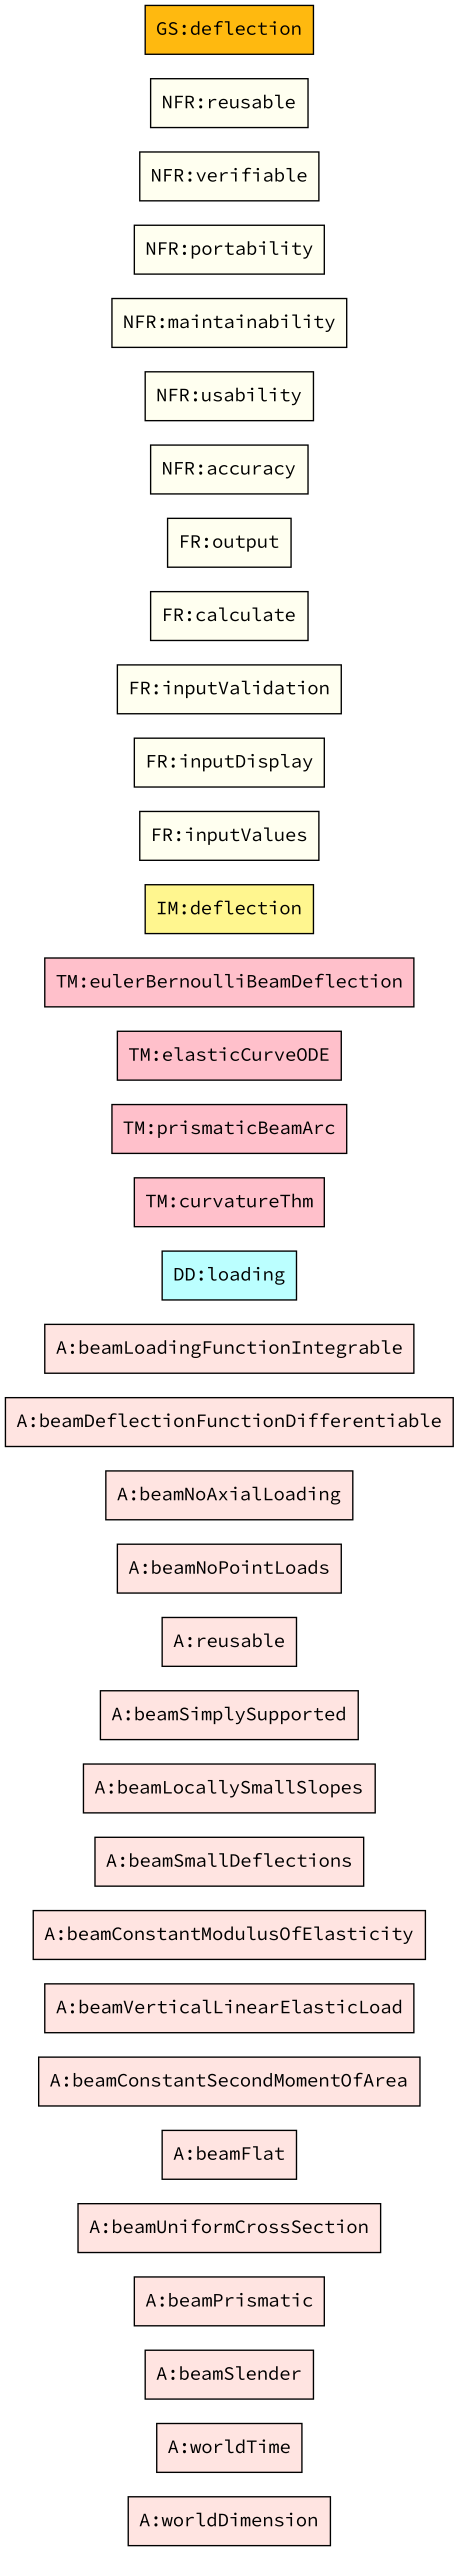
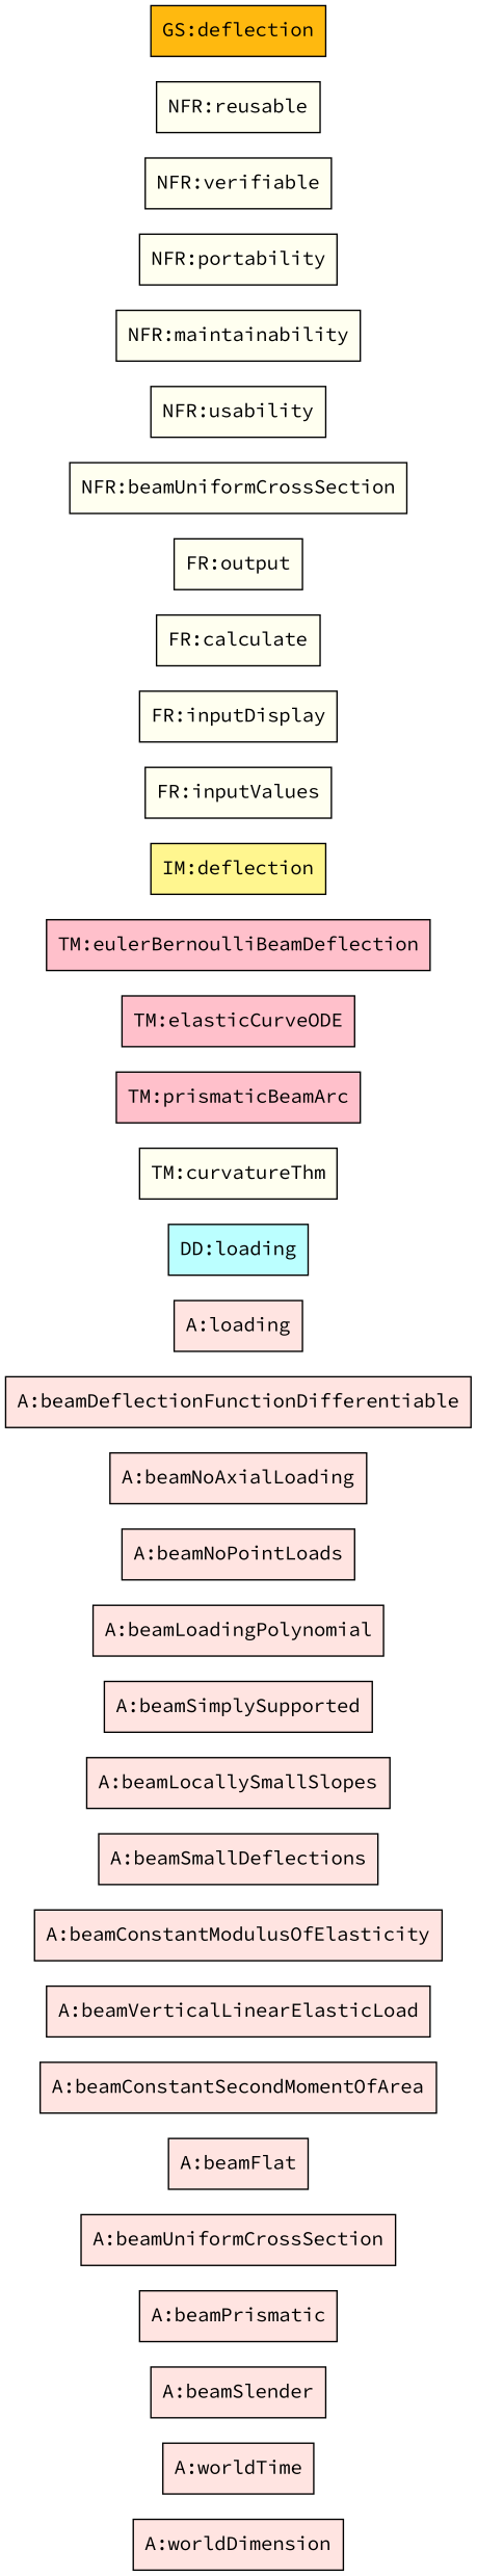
  digraph {
    rankdir=LR
    fontname="Source Code Pro"
    node [color=black fillcolor=mistyrose shape=box style=filled fontname="Source Code Pro"]
    n1 [label="A:worldDimension"]
    n2 [label="A:worldTime"]
    n3 [label="A:beamSlender"]
    n4 [label="A:beamPrismatic"]
    n5 [label="A:beamUniformCrossSection"]
    n6 [label="A:beamFlat"]
    n7 [label="A:beamConstantSecondMomentOfArea"]
    n8 [label="A:beamVerticalLinearElasticLoad"]
    n9 [label="A:beamConstantModulusOfElasticity"]
    n10 [label="A:beamSmallDeflections"]
    n11 [label="A:beamLocallySmallSlopes"]
    n12 [label="A:beamSimplySupported"]
-   n13 [label="A:reusable"]
+   n13 [label="A:beamLoadingPolynomial"]
    n14 [label="A:beamNoPointLoads"]
    n15 [label="A:beamNoAxialLoading"]
    n16 [label="A:beamDeflectionFunctionDifferentiable"]
-   n17 [label="A:beamLoadingFunctionIntegrable"]
+   n17 [label="A:loading"]
    n18 [fillcolor=paleturquoise1 label="DD:loading"]
-   n19 [fillcolor=pink label="TM:curvatureThm"]
+   n19 [fillcolor=ivory label="TM:curvatureThm"]
    n20 [fillcolor=pink label="TM:prismaticBeamArc"]
    n21 [fillcolor=pink label="TM:elasticCurveODE"]
    n22 [fillcolor=pink label="TM:eulerBernoulliBeamDeflection"]
    n23 [fillcolor=khaki1 label="IM:deflection"]
    n24 [fillcolor=ivory label="FR:inputValues"]
    n25 [fillcolor=ivory label="FR:inputDisplay"]
-   n26 [fillcolor=ivory label="FR:inputValidation"]
    n27 [fillcolor=ivory label="FR:calculate"]
    n28 [fillcolor=ivory label="FR:output"]
-   n29 [fillcolor=ivory label="NFR:accuracy"]
+   n29 [fillcolor=ivory label="NFR:beamUniformCrossSection"]
    n30 [fillcolor=ivory label="NFR:usability"]
    n31 [fillcolor=ivory label="NFR:maintainability"]
    n32 [fillcolor=ivory label="NFR:portability"]
    n33 [fillcolor=ivory label="NFR:verifiable"]
    n34 [fillcolor=ivory label="NFR:reusable"]
    n35 [fillcolor=darkgoldenrod1 label="GS:deflection"]
    subgraph sub_1 {
      rank=same
      n1
      n2
      n3
      n4
      n5
      n6
      n7
      n8
      n9
      n10
      n11
      n12
      n13
      n14
      n15
      n16
      n17
    }
    subgraph sub_2 {
      rank=same
      n18
    }
    subgraph sub_3 {
      rank=same
      n19
      n20
      n21
      n22
    }
    subgraph sub_4 {
      rank=same
      n23
    }
    subgraph sub_5 {
      rank=same
      n24
      n25
-     n26
      n27
      n28
      n29
      n30
      n31
      n32
      n33
      n34
    }
    subgraph sub_6 {
      rank=same
      n35
    }
  }
